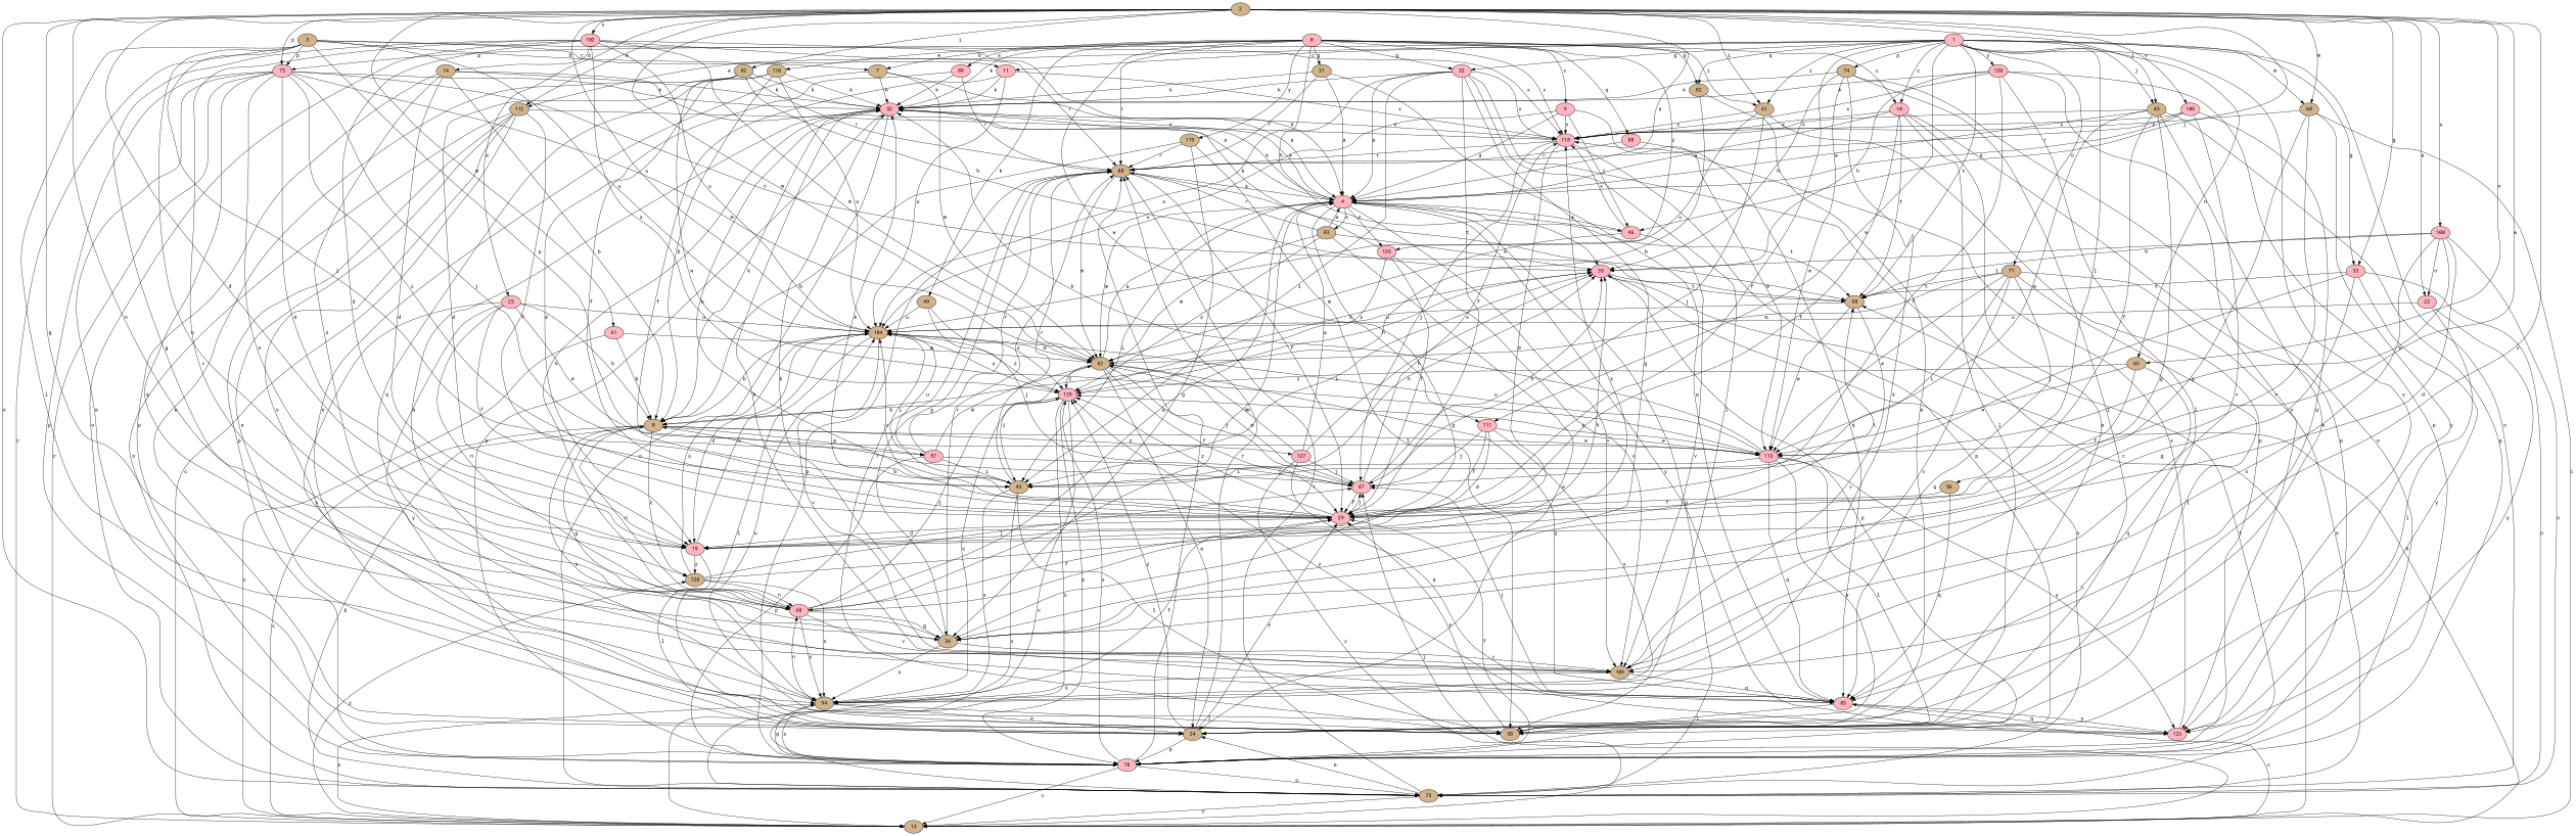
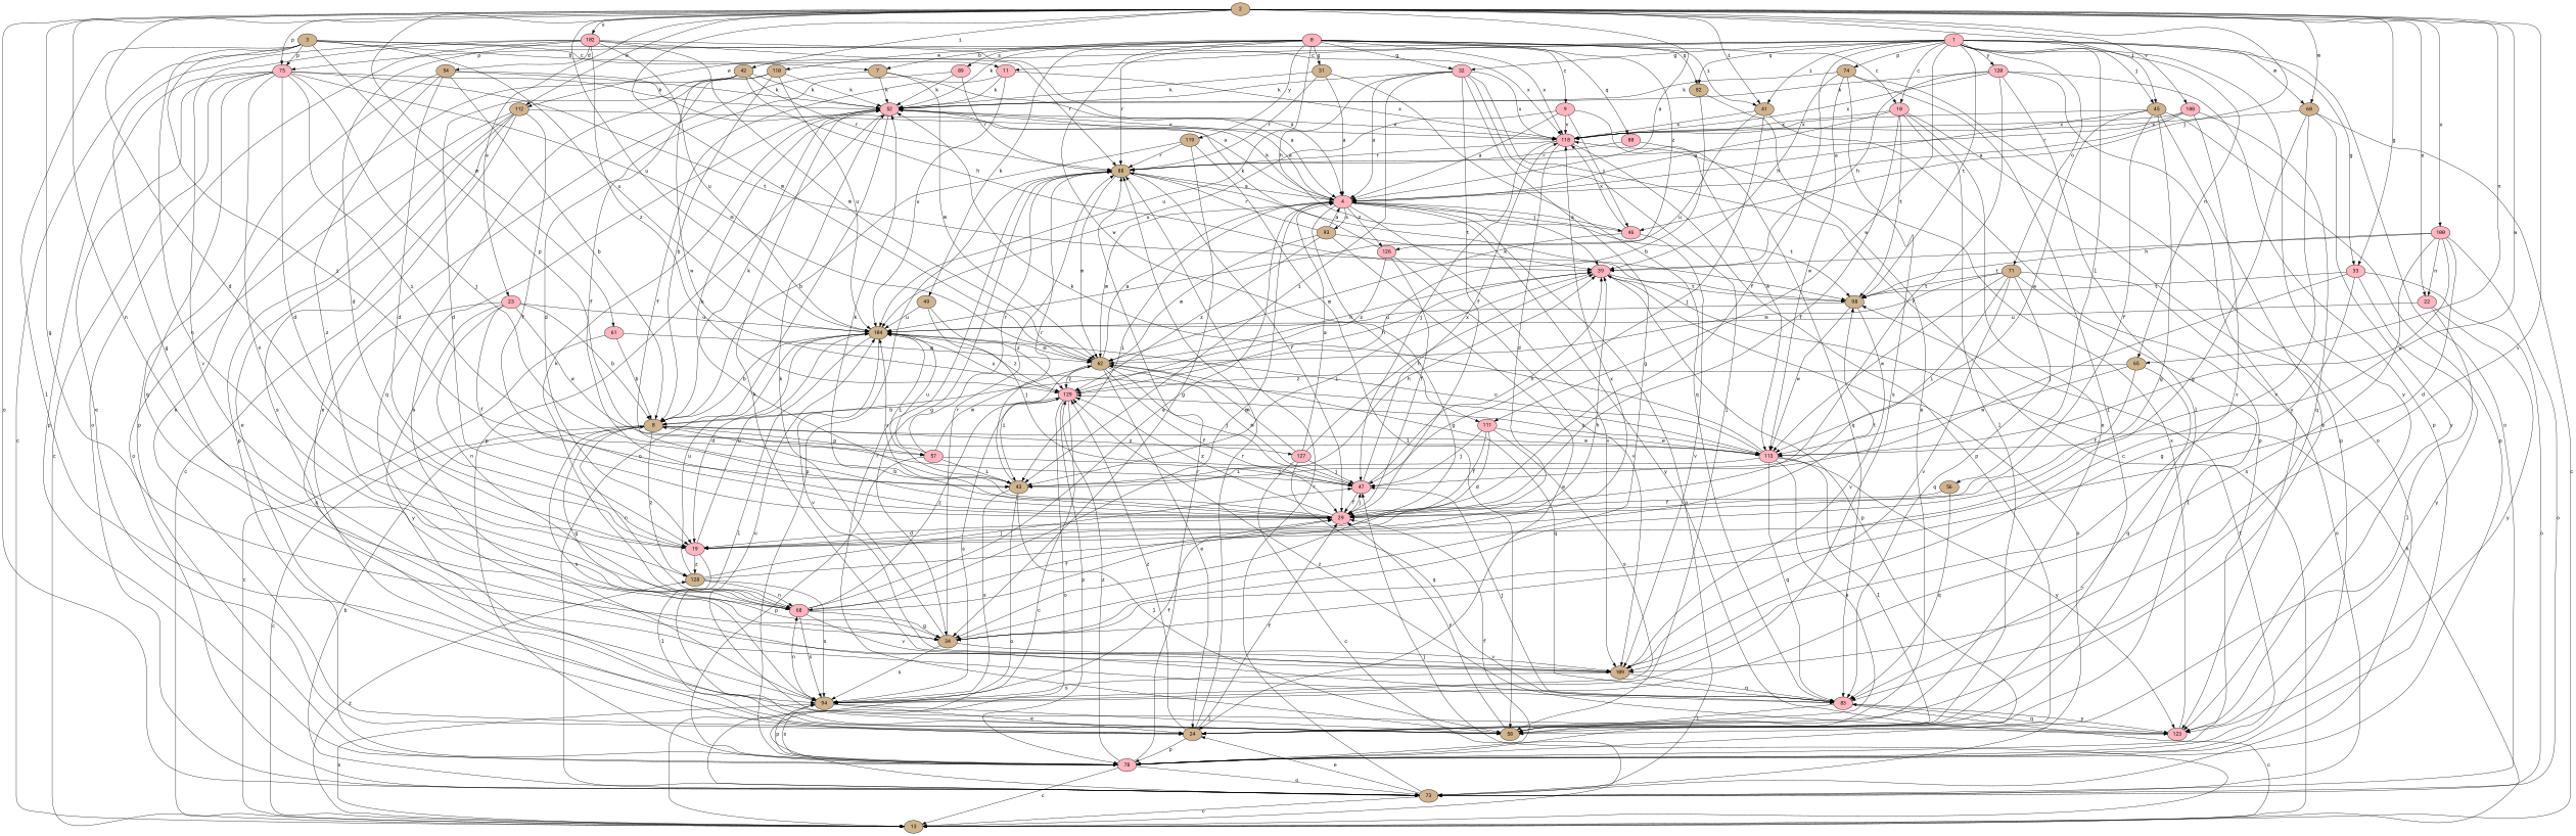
  strict digraph {
    fontname="Roboto Mono"
    node [fillcolor=lightpink fontname="Roboto Mono" style=filled]
    edge [fontname="Roboto Mono"]
    7 [fillcolor=tan]
    0
    9
    10
    31 [fillcolor=tan]
    32
    39
    41 [fillcolor=tan]
    49 [fillcolor=tan]
    52
    80
    82 [fillcolor=tan]
    88 [fillcolor=tan]
    89
    110 [fillcolor=tan]
    111
    118
    119 [fillcolor=tan]
    126
    4
    62 [fillcolor=tan]
    24 [fillcolor=tan]
    46
    104 [fillcolor=tan]
    113
    29
    98 [fillcolor=tan]
    58 [fillcolor=tan]
    78
    83
    34 [fillcolor=tan]
    13 [fillcolor=tan]
    43 [fillcolor=tan]
    73 [fillcolor=tan]
    47
    129
    94 [fillcolor=tan]
    8 [fillcolor=tan]
    19
    109 [fillcolor=tan]
    1
    11
    33
    45 [fillcolor=tan]
    56 [fillcolor=tan]
    60 [fillcolor=tan]
    65 [fillcolor=tan]
    71 [fillcolor=tan]
    74 [fillcolor=tan]
    75
    112 [fillcolor=tan]
    120
    123
    68
    2 [fillcolor=tan]
    22
    23
    42 [fillcolor=tan]
    61
    100
    102
    108
    93 [fillcolor=tan]
-   14 [fillcolor=tan]
+   14 [fillcolor=tan label=54]
    128 [fillcolor=tan]
    3 [fillcolor=tan]
    n67 [label=57]
    127
    7 -> 52 [label=k]
    7 -> 4 [label=a]
    7 -> 62 [label=m]
    7 -> 24 [label=e]
    0 -> 7 [label=b]
    0 -> 9 [label=c]
    0 -> 10 [label=c]
    0 -> 31 [label=g]
    0 -> 32 [label=g]
    0 -> 39 [label=h]
    0 -> 41 [label=i]
    0 -> 49 [label=k]
    0 -> 52 [label=k]
    0 -> 80 [label=q]
    0 -> 82 [label=q]
    0 -> 88 [label=r]
    0 -> 89 [label=s]
    0 -> 110 [label=w]
    0 -> 111 [label=w]
    0 -> 118 [label=x]
    0 -> 119 [label=y]
    0 -> 126 [label=z]
    9 -> 118 [label=x]
    9 -> 4 [label=a]
    9 -> 46 [label=j]
    9 -> 104 [label=u]
    9 -> 113 [label=w]
    10 -> 118 [label=x]
    10 -> 4 [label=a]
    10 -> 24 [label=e]
    10 -> 29 [label=f]
    10 -> 98 [label=t]
    10 -> 58 [label=l]
    10 -> 78 [label=p]
    31 -> 52 [label=k]
    31 -> 88 [label=r]
    31 -> 4 [label=a]
    31 -> 83 [label=q]
    32 -> 52 [label=k]
    32 -> 118 [label=x]
    32 -> 4 [label=a]
    32 -> 104 [label=u]
    32 -> 29 [label=f]
    32 -> 58 [label=l]
    32 -> 34 [label=g]
    32 -> 13 [label=c]
    32 -> 43 [label=i]
    39 -> 98 [label=t]
    39 -> 78 [label=p]
    39 -> 43 [label=i]
    39 -> 73 [label=o]
    41 -> 118 [label=x]
    41 -> 104 [label=u]
    41 -> 78 [label=p]
    41 -> 47 [label=j]
    49 -> 104 [label=u]
    49 -> 47 [label=j]
    49 -> 129 [label=z]
    52 -> 118 [label=x]
    52 -> 4 [label=a]
    52 -> 78 [label=p]
    52 -> 73 [label=o]
    52 -> 94 [label=s]
    80 -> 88 [label=r]
    80 -> 83 [label=q]
    82 -> 24 [label=e]
    82 -> 8 [label=b]
    88 -> 4 [label=a]
    88 -> 62 [label=m]
    88 -> 29 [label=f]
    88 -> 98 [label=t]
    88 -> 78 [label=p]
    88 -> 34 [label=g]
    89 -> 52 [label=k]
    89 -> 88 [label=r]
    89 -> 19 [label=d]
    110 -> 52 [label=k]
    110 -> 104 [label=u]
    110 -> 29 [label=f]
    110 -> 83 [label=q]
    110 -> 8 [label=b]
    111 -> 113 [label=w]
    111 -> 29 [label=f]
    111 -> 47 [label=j]
    111 -> 94 [label=s]
    111 -> 19 [label=d]
    118 -> 88 [label=r]
    118 -> 78 [label=p]
    118 -> 47 [label=j]
    118 -> 19 [label=d]
    119 -> 88 [label=r]
    119 -> 58 [label=l]
    119 -> 34 [label=g]
    119 -> 8 [label=b]
    126 -> 52 [label=k]
    126 -> 29 [label=f]
    126 -> 129 [label=z]
    126 -> 109 [label=v]
    4 -> 52 [label=k]
    4 -> 126 [label=z]
    4 -> 62 [label=m]
    4 -> 46 [label=j]
    4 -> 98 [label=t]
    4 -> 34 [label=g]
    4 -> 43 [label=i]
    4 -> 73 [label=o]
    4 -> 109 [label=v]
    4 -> 123 [label=y]
    4 -> 68 [label=n]
    4 -> 93 [label=s]
    62 -> 39 [label=h]
    62 -> 4 [label=a]
    62 -> 24 [label=e]
    62 -> 29 [label=f]
    62 -> 83 [label=q]
    62 -> 43 [label=i]
    62 -> 47 [label=j]
    62 -> 129 [label=z]
    24 -> 88 [label=r]
    24 -> 29 [label=f]
    24 -> 78 [label=p]
    24 -> 129 [label=z]
    46 -> 118 [label=x]
    46 -> 4 [label=a]
    46 -> 62 [label=m]
    46 -> 109 [label=v]
    104 -> 62 [label=m]
    104 -> 58 [label=l]
    104 -> 43 [label=i]
    104 -> 129 [label=z]
    104 -> 8 [label=b]
    104 -> 19 [label=d]
    104 -> 109 [label=v]
    113 -> 52 [label=k]
    113 -> 24 [label=e]
    113 -> 104 [label=u]
    113 -> 58 [label=l]
    113 -> 83 [label=q]
    113 -> 43 [label=i]
    113 -> 129 [label=z]
    113 -> 123 [label=y]
    29 -> 52 [label=k]
    29 -> 104 [label=u]
    29 -> 47 [label=j]
    29 -> 129 [label=z]
    29 -> 8 [label=b]
    29 -> 19 [label=d]
    98 -> 104 [label=u]
    98 -> 113 [label=w]
    98 -> 109 [label=v]
    58 -> 88 [label=r]
    58 -> 104 [label=u]
    58 -> 29 [label=f]
    78 -> 88 [label=r]
    78 -> 29 [label=f]
    78 -> 98 [label=t]
    78 -> 13 [label=c]
    78 -> 73 [label=o]
    78 -> 129 [label=z]
    78 -> 94 [label=s]
    83 -> 58 [label=l]
    83 -> 13 [label=c]
    83 -> 47 [label=j]
    83 -> 123 [label=y]
    34 -> 52 [label=k]
    34 -> 88 [label=r]
    34 -> 94 [label=s]
    34 -> 109 [label=v]
    13 -> 39 [label=h]
    13 -> 47 [label=j]
    13 -> 94 [label=s]
    13 -> 128 [label=z]
    43 -> 39 [label=h]
    43 -> 52 [label=k]
    43 -> 88 [label=r]
    43 -> 58 [label=l]
    43 -> 73 [label=o]
    43 -> 94 [label=s]
    73 -> 88 [label=r]
    73 -> 24 [label=e]
    73 -> 13 [label=c]
    73 -> 8 [label=b]
    47 -> 39 [label=h]
    47 -> 118 [label=x]
    47 -> 62 [label=m]
    47 -> 29 [label=f]
    129 -> 39 [label=h]
    129 -> 104 [label=u]
    129 -> 78 [label=p]
    129 -> 13 [label=c]
    129 -> 73 [label=o]
    129 -> 94 [label=s]
    129 -> 8 [label=b]
    94 -> 24 [label=e]
    94 -> 29 [label=f]
    94 -> 58 [label=l]
    94 -> 78 [label=p]
    94 -> 68 [label=n]
    8 -> 52 [label=k]
    8 -> 113 [label=w]
    8 -> 34 [label=g]
    8 -> 13 [label=c]
    8 -> 94 [label=s]
    8 -> 68 [label=n]
    8 -> 128 [label=z]
    8 -> n67 [label=p]
    8 -> 127 [label=z]
    19 -> 104 [label=u]
    19 -> 98 [label=t]
    19 -> 58 [label=l]
    19 -> 128 [label=z]
    109 -> 52 [label=k]
    109 -> 83 [label=q]
    109 -> 94 [label=s]
    1 -> 10 [label=c]
    1 -> 32 [label=g]
    1 -> 41 [label=i]
    1 -> 82 [label=q]
    1 -> 111 [label=w]
    1 -> 29 [label=f]
    1 -> 98 [label=t]
    1 -> 73 [label=o]
    1 -> 11 [label=c]
    1 -> 33 [label=g]
    1 -> 45 [label=j]
    1 -> 56 [label=l]
    1 -> 60 [label=m]
    1 -> 65 [label=n]
    1 -> 71 [label=o]
    1 -> 74 [label=p]
    1 -> 75 [label=p]
    1 -> 112 [label=w]
    1 -> 120 [label=y]
    1 -> 123 [label=y]
    11 -> 52 [label=k]
    11 -> 118 [label=x]
    11 -> 104 [label=u]
    11 -> 29 [label=f]
    33 -> 98 [label=t]
    33 -> 34 [label=g]
    33 -> 73 [label=o]
    33 -> 47 [label=j]
    33 -> 123 [label=y]
    45 -> 118 [label=x]
    45 -> 4 [label=a]
    45 -> 24 [label=e]
    45 -> 113 [label=w]
    45 -> 29 [label=f]
    45 -> 78 [label=p]
    45 -> 34 [label=g]
    56 -> 29 [label=f]
    56 -> 83 [label=q]
    60 -> 118 [label=x]
    60 -> 34 [label=g]
    60 -> 13 [label=c]
    60 -> 109 [label=v]
    60 -> 123 [label=y]
    65 -> 113 [label=w]
    65 -> 29 [label=f]
    65 -> 83 [label=q]
    65 -> 129 [label=z]
    71 -> 62 [label=m]
    71 -> 113 [label=w]
    71 -> 98 [label=t]
    71 -> 58 [label=l]
    71 -> 83 [label=q]
    71 -> 43 [label=i]
    71 -> 73 [label=o]
    71 -> 109 [label=v]
    74 -> 39 [label=h]
    74 -> 52 [label=k]
    74 -> 113 [label=w]
    74 -> 58 [label=l]
    74 -> 73 [label=o]
    74 -> 94 [label=s]
    75 -> 52 [label=k]
    75 -> 62 [label=m]
    75 -> 24 [label=e]
    75 -> 98 [label=t]
    75 -> 78 [label=p]
    75 -> 83 [label=q]
    75 -> 13 [label=c]
    75 -> 43 [label=i]
    75 -> 47 [label=j]
    75 -> 19 [label=d]
    75 -> 68 [label=n]
    112 -> 118 [label=x]
    112 -> 24 [label=e]
    112 -> 29 [label=f]
    112 -> 78 [label=p]
    112 -> 13 [label=c]
    112 -> 73 [label=o]
    112 -> 94 [label=s]
    120 -> 39 [label=h]
    120 -> 52 [label=k]
    120 -> 118 [label=x]
    120 -> 29 [label=f]
    120 -> 58 [label=l]
    120 -> 78 [label=p]
    120 -> 123 [label=y]
    123 -> 118 [label=x]
    123 -> 83 [label=q]
    123 -> 129 [label=z]
    68 -> 52 [label=k]
    68 -> 118 [label=x]
    68 -> 4 [label=a]
    68 -> 29 [label=f]
    68 -> 34 [label=g]
    68 -> 129 [label=z]
    68 -> 94 [label=s]
    68 -> 109 [label=v]
    2 -> 41 [label=i]
    2 -> 4 [label=a]
    2 -> 62 [label=m]
    2 -> 46 [label=j]
    2 -> 104 [label=u]
    2 -> 113 [label=w]
    2 -> 34 [label=g]
    2 -> 73 [label=o]
    2 -> 19 [label=d]
    2 -> 109 [label=v]
    2 -> 33 [label=g]
    2 -> 45 [label=j]
    2 -> 60 [label=m]
    2 -> 65 [label=n]
    2 -> 75 [label=p]
    2 -> 112 [label=w]
    2 -> 68 [label=n]
    2 -> 22 [label=e]
    2 -> 23 [label=e]
    2 -> 42 [label=i]
    2 -> 61 [label=m]
    2 -> 100 [label=u]
    2 -> 102 [label=u]
    2 -> 108 [label=v]
    22 -> 104 [label=u]
    22 -> 58 [label=l]
    22 -> 123 [label=y]
    23 -> 104 [label=u]
    23 -> 113 [label=w]
    23 -> 29 [label=f]
    23 -> 94 [label=s]
    23 -> 8 [label=b]
    23 -> 123 [label=y]
    23 -> 68 [label=n]
    42 -> 39 [label=h]
    42 -> 52 [label=k]
    42 -> 88 [label=r]
    42 -> 24 [label=e]
    42 -> 113 [label=w]
    42 -> 19 [label=d]
    61 -> 62 [label=m]
    61 -> 13 [label=c]
    61 -> 8 [label=b]
    100 -> 39 [label=h]
    100 -> 113 [label=w]
    100 -> 98 [label=t]
    100 -> 73 [label=o]
    100 -> 94 [label=s]
    100 -> 19 [label=d]
    100 -> 22 [label=n]
    102 -> 88 [label=r]
    102 -> 4 [label=a]
    102 -> 62 [label=m]
    102 -> 104 [label=u]
    102 -> 34 [label=g]
    102 -> 73 [label=o]
    102 -> 129 [label=z]
    102 -> 19 [label=d]
    102 -> 109 [label=v]
    102 -> 14 [label=d]
    108 -> 88 [label=r]
    108 -> 118 [label=x]
    108 -> 4 [label=a]
    108 -> 83 [label=q]
    108 -> 109 [label=v]
    93 -> 39 [label=k]
    93 -> 88 [label=r]
    93 -> 4 [label=a]
    93 -> 62 [label=m]
    93 -> 24 [label=e]
    93 -> 129 [label=z]
    14 -> 52 [label=k]
    14 -> 4 [label=a]
    14 -> 78 [label=p]
    14 -> 8 [label=b]
    14 -> 19 [label=d]
    14 -> 128 [label=z]
    128 -> 39 [label=h]
    128 -> 104 [label=u]
    128 -> 47 [label=j]
    128 -> 94 [label=s]
    128 -> 68 [label=n]
    3 -> 7 [label=b]
    3 -> 118 [label=x]
    3 -> 104 [label=u]
    3 -> 58 [label=l]
    3 -> 13 [label=c]
    3 -> 43 [label=i]
    3 -> 11 [label=c]
    3 -> 75 [label=p]
    3 -> 68 [label=n]
    3 -> n67 [label=p]
    n67 -> 88 [label=r]
    n67 -> 62 [label=m]
    n67 -> 104 [label=u]
    n67 -> 78 [label=p]
    n67 -> 43 [label=i]
    n67 -> 47 [label=j]
    127 -> 39 [label=h]
    127 -> 4 [label=a]
    127 -> 62 [label=m]
    127 -> 83 [label=q]
    127 -> 13 [label=c]
    127 -> 47 [label=j]
  }
